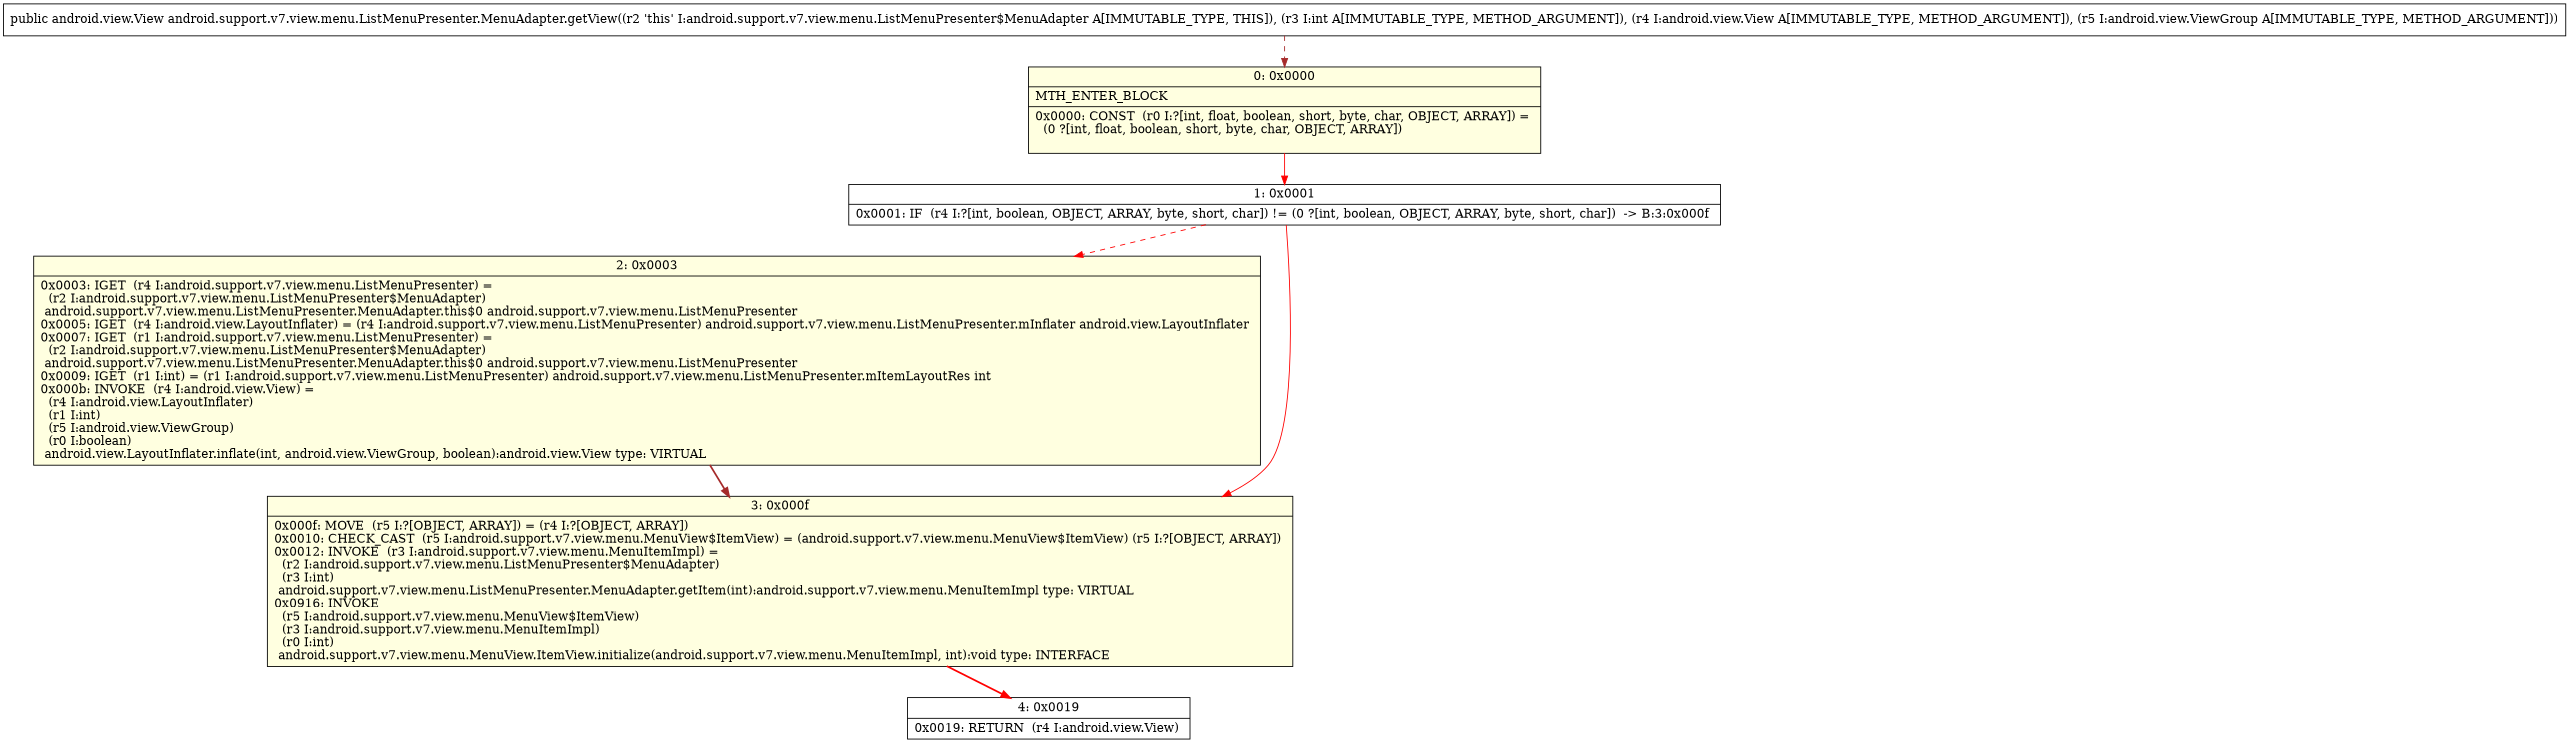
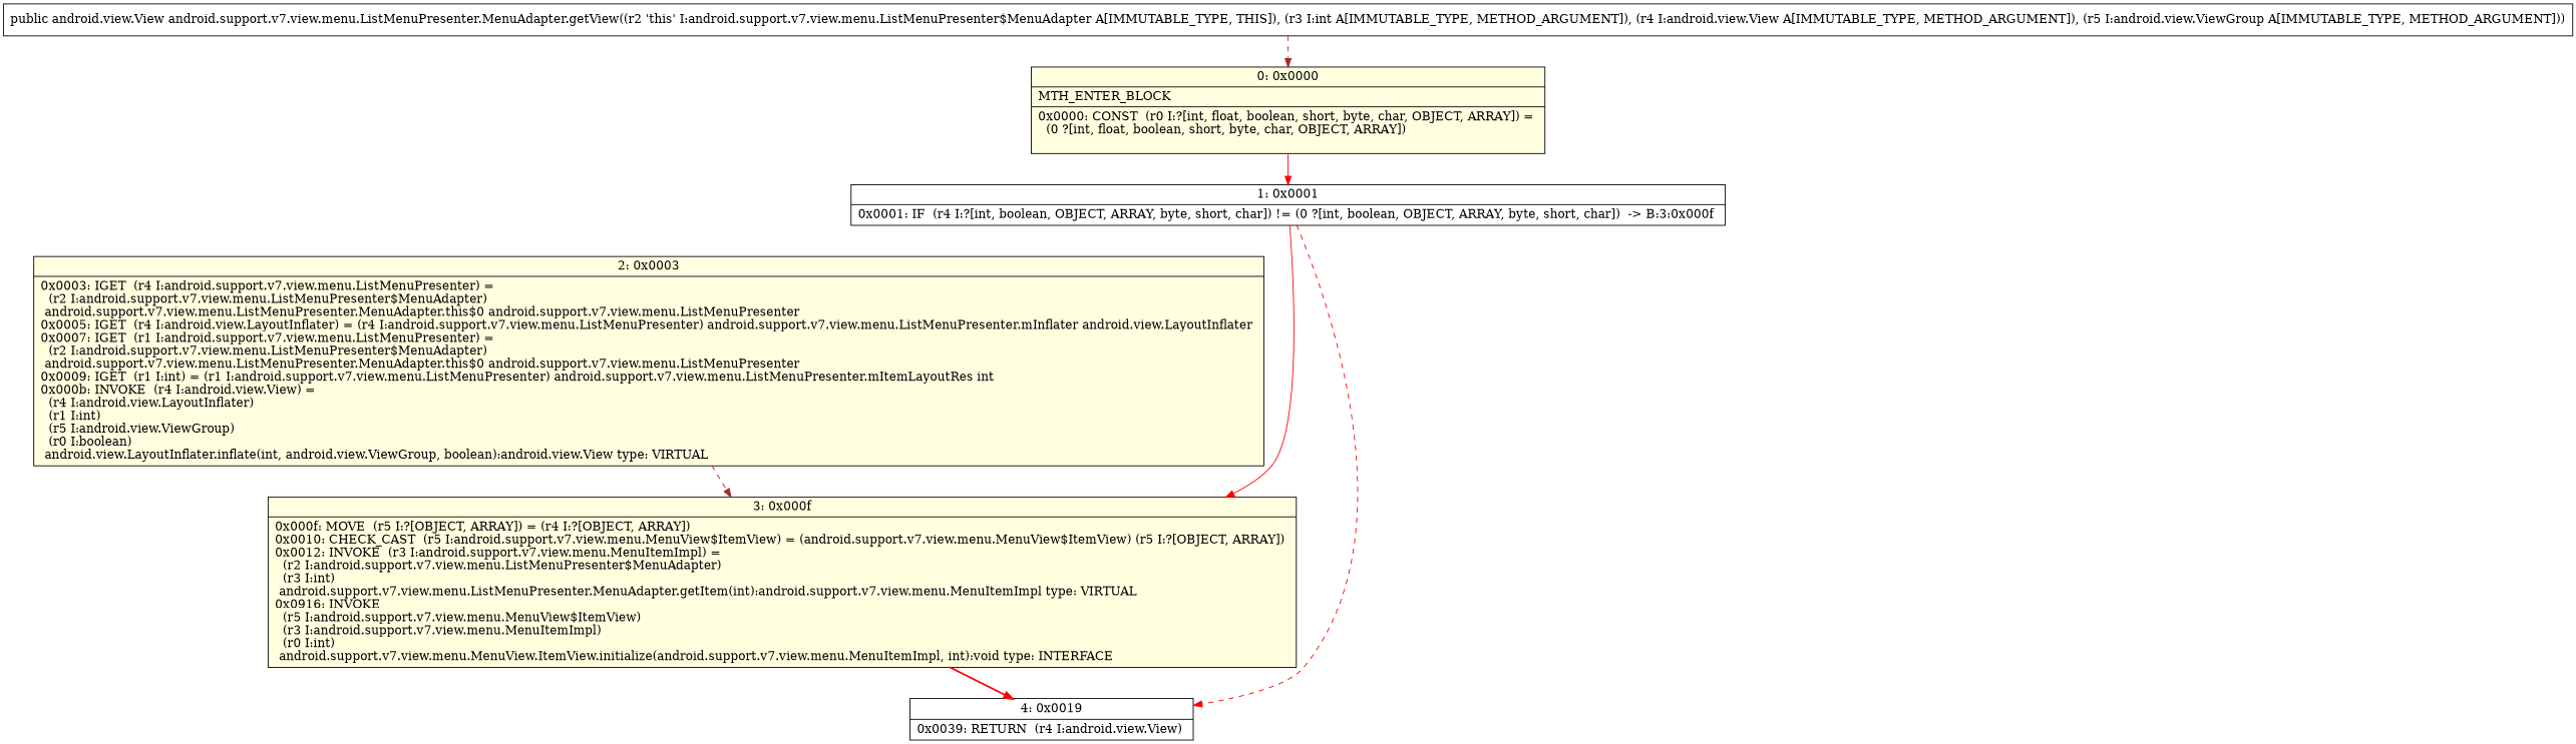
  digraph {
    node [fillcolor=lightyellow shape=record style=filled]
    edge [color=red style=solid]
    n1 [label="{0\:\ 0x0000|MTH_ENTER_BLOCK\l|0x0000: CONST  (r0 I:?[int, float, boolean, short, byte, char, OBJECT, ARRAY]) = \l  (0 ?[int, float, boolean, short, byte, char, OBJECT, ARRAY])\l \l}"]
    n2 [fillcolor=white label="{1\:\ 0x0001|0x0001: IF  (r4 I:?[int, boolean, OBJECT, ARRAY, byte, short, char]) != (0 ?[int, boolean, OBJECT, ARRAY, byte, short, char])  \-\> B:3:0x000f \l}"]
    n3 [label="{2\:\ 0x0003|0x0003: IGET  (r4 I:android.support.v7.view.menu.ListMenuPresenter) = \l  (r2 I:android.support.v7.view.menu.ListMenuPresenter$MenuAdapter)\l android.support.v7.view.menu.ListMenuPresenter.MenuAdapter.this$0 android.support.v7.view.menu.ListMenuPresenter \l0x0005: IGET  (r4 I:android.view.LayoutInflater) = (r4 I:android.support.v7.view.menu.ListMenuPresenter) android.support.v7.view.menu.ListMenuPresenter.mInflater android.view.LayoutInflater \l0x0007: IGET  (r1 I:android.support.v7.view.menu.ListMenuPresenter) = \l  (r2 I:android.support.v7.view.menu.ListMenuPresenter$MenuAdapter)\l android.support.v7.view.menu.ListMenuPresenter.MenuAdapter.this$0 android.support.v7.view.menu.ListMenuPresenter \l0x0009: IGET  (r1 I:int) = (r1 I:android.support.v7.view.menu.ListMenuPresenter) android.support.v7.view.menu.ListMenuPresenter.mItemLayoutRes int \l0x000b: INVOKE  (r4 I:android.view.View) = \l  (r4 I:android.view.LayoutInflater)\l  (r1 I:int)\l  (r5 I:android.view.ViewGroup)\l  (r0 I:boolean)\l android.view.LayoutInflater.inflate(int, android.view.ViewGroup, boolean):android.view.View type: VIRTUAL \l}"]
    n4 [label="{3\:\ 0x000f|0x000f: MOVE  (r5 I:?[OBJECT, ARRAY]) = (r4 I:?[OBJECT, ARRAY]) \l0x0010: CHECK_CAST  (r5 I:android.support.v7.view.menu.MenuView$ItemView) = (android.support.v7.view.menu.MenuView$ItemView) (r5 I:?[OBJECT, ARRAY]) \l0x0012: INVOKE  (r3 I:android.support.v7.view.menu.MenuItemImpl) = \l  (r2 I:android.support.v7.view.menu.ListMenuPresenter$MenuAdapter)\l  (r3 I:int)\l android.support.v7.view.menu.ListMenuPresenter.MenuAdapter.getItem(int):android.support.v7.view.menu.MenuItemImpl type: VIRTUAL \l0x0916: INVOKE  \l  (r5 I:android.support.v7.view.menu.MenuView$ItemView)\l  (r3 I:android.support.v7.view.menu.MenuItemImpl)\l  (r0 I:int)\l android.support.v7.view.menu.MenuView.ItemView.initialize(android.support.v7.view.menu.MenuItemImpl, int):void type: INTERFACE \l}"]
-   n5 [fillcolor=white label="{4\:\ 0x0019|0x0019: RETURN  (r4 I:android.view.View) \l}"]
+   n5 [fillcolor=white label="{4\:\ 0x0019|0x0039: RETURN  (r4 I:android.view.View) \l}"]
    n6 [fillcolor=white label="{public android.view.View android.support.v7.view.menu.ListMenuPresenter.MenuAdapter.getView((r2 'this' I:android.support.v7.view.menu.ListMenuPresenter$MenuAdapter A[IMMUTABLE_TYPE, THIS]), (r3 I:int A[IMMUTABLE_TYPE, METHOD_ARGUMENT]), (r4 I:android.view.View A[IMMUTABLE_TYPE, METHOD_ARGUMENT]), (r5 I:android.view.ViewGroup A[IMMUTABLE_TYPE, METHOD_ARGUMENT])) }"]
    n1 -> n2
-   n2 -> n3 [style=dashed]
+   n2 -> n5 [style=dashed]
    n2 -> n4
-   n3 -> n4 [color=brown style=bold]
+   n3 -> n4 [color=brown style=dashed]
    n4 -> n5 [style=bold]
    n6 -> n1 [color=brown style=dashed]
  }
